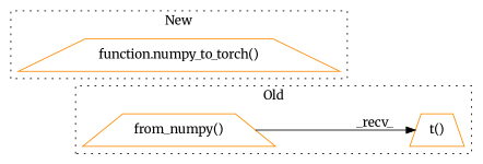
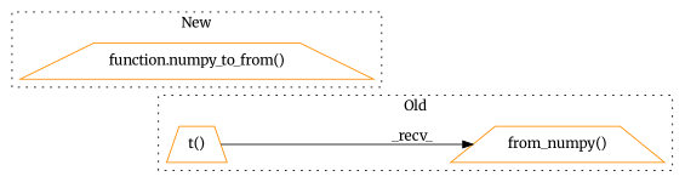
  digraph {
    rankdir=LR
    fontname=Merriweather
    node [a=75 shape=trapezium color=darkorange fontname=Merriweather]
    n1 [l="17,1" label="from_numpy()" s="2411,2429"]
    n2 [l=23 label="t()" s=2411]
-   n3 [l="15,1" label="function.numpy_to_torch()" s="2389,2407"]
+   n3 [l="15,1" label="function.numpy_to_from()" s="2389,2407"]
    subgraph cluster_1 {
      label=Old
      style=dotted
      n1
      n2
    }
    subgraph cluster_2 {
      label=New
      style=dotted
      n3
    }
-   n1 -> n2 [label=_recv_ style=solid fontname=Merriweather]
+   n2 -> n1 [label=_recv_ style=solid fontname=Merriweather]
  }
